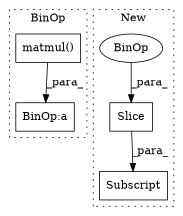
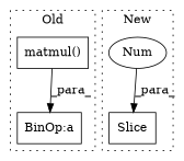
  digraph {
    node [s=5198 shape=box]
    n1 [a=75 l="10,1" label="matmul()" s="5524,5546"]
    n2 [a=82 l=3 label="BinOp:a" s=4936]
    n3 [a=80 l=2 label=Slice]
-   n4 [a=76 l=1 label=BinOp shape=ellipse]
-   n5 [a=63 l="22,0" label=Subscript s="5179,0"]
+   n4 [a=76 l=1 label=Num shape=ellipse]
    subgraph cluster_1 {
-     label=BinOp
+     label=Old
      style=dotted
      n1
      n2
    }
    subgraph cluster_2 {
      label=New
      style=dotted
      n3
      n4
-     n5
    }
    n1 -> n2 [label=_para_]
-   n3 -> n5 [label=_para_]
    n4 -> n3 [label=_para_]
  }
